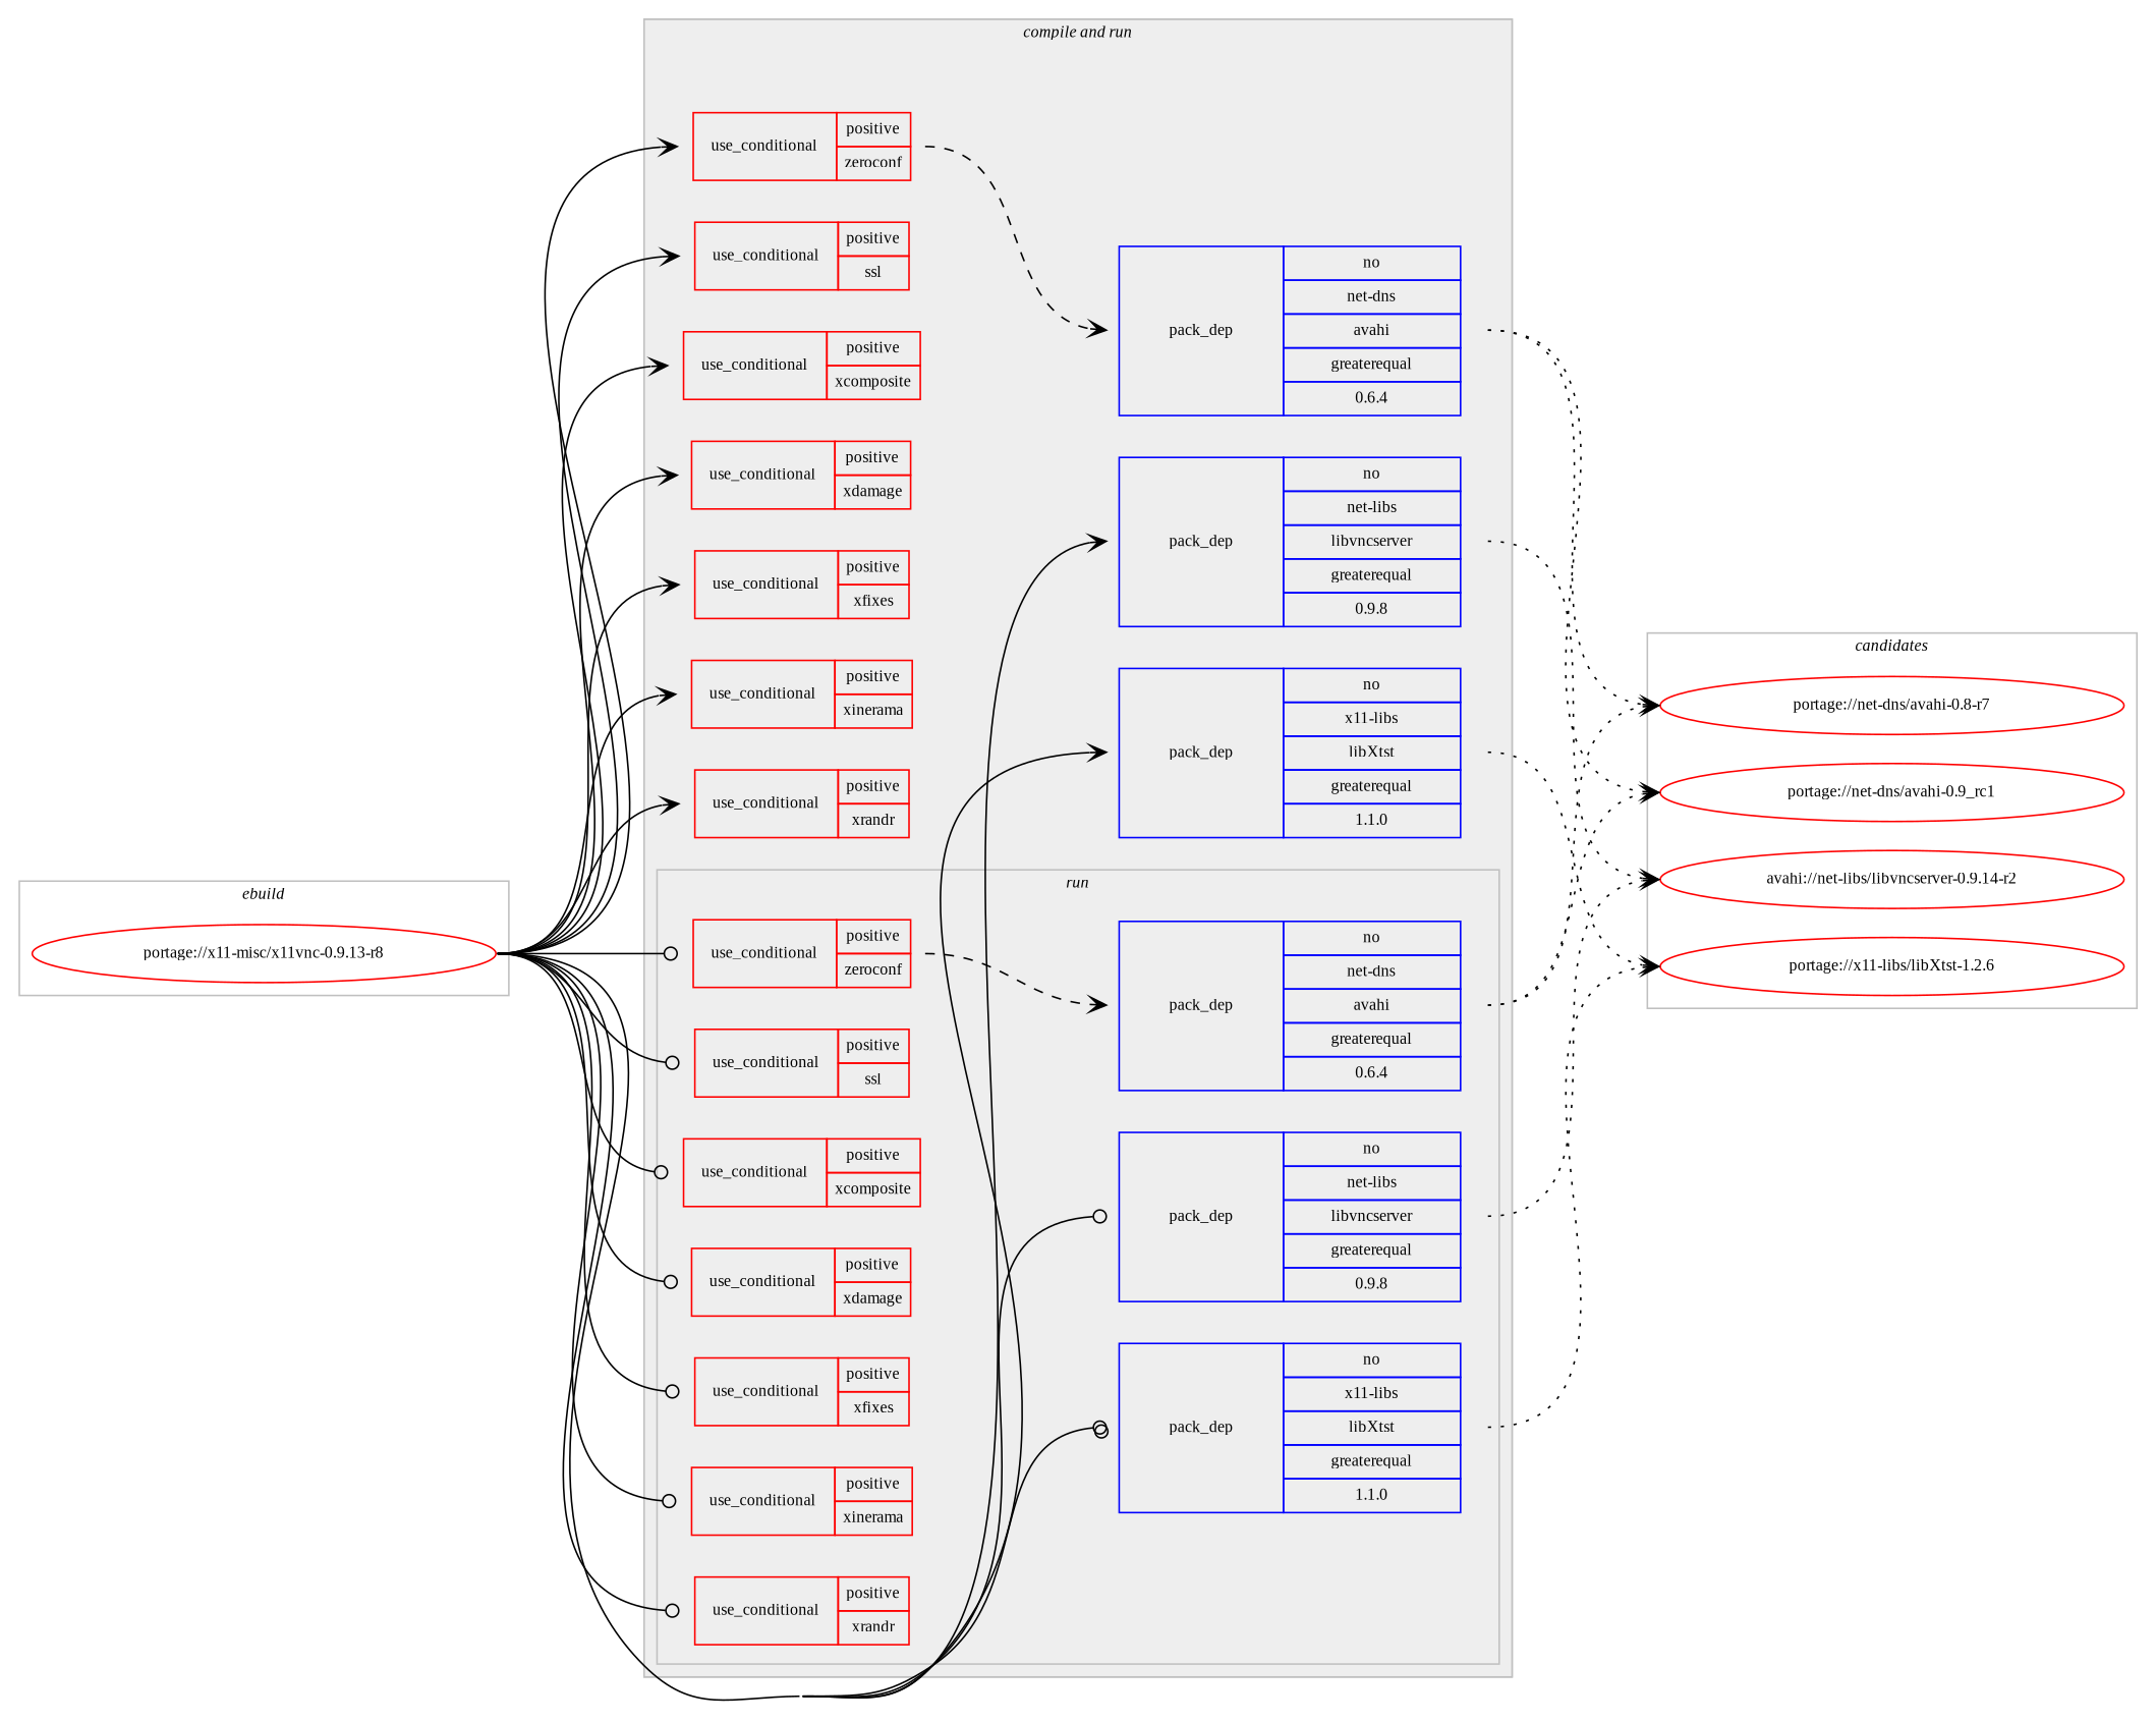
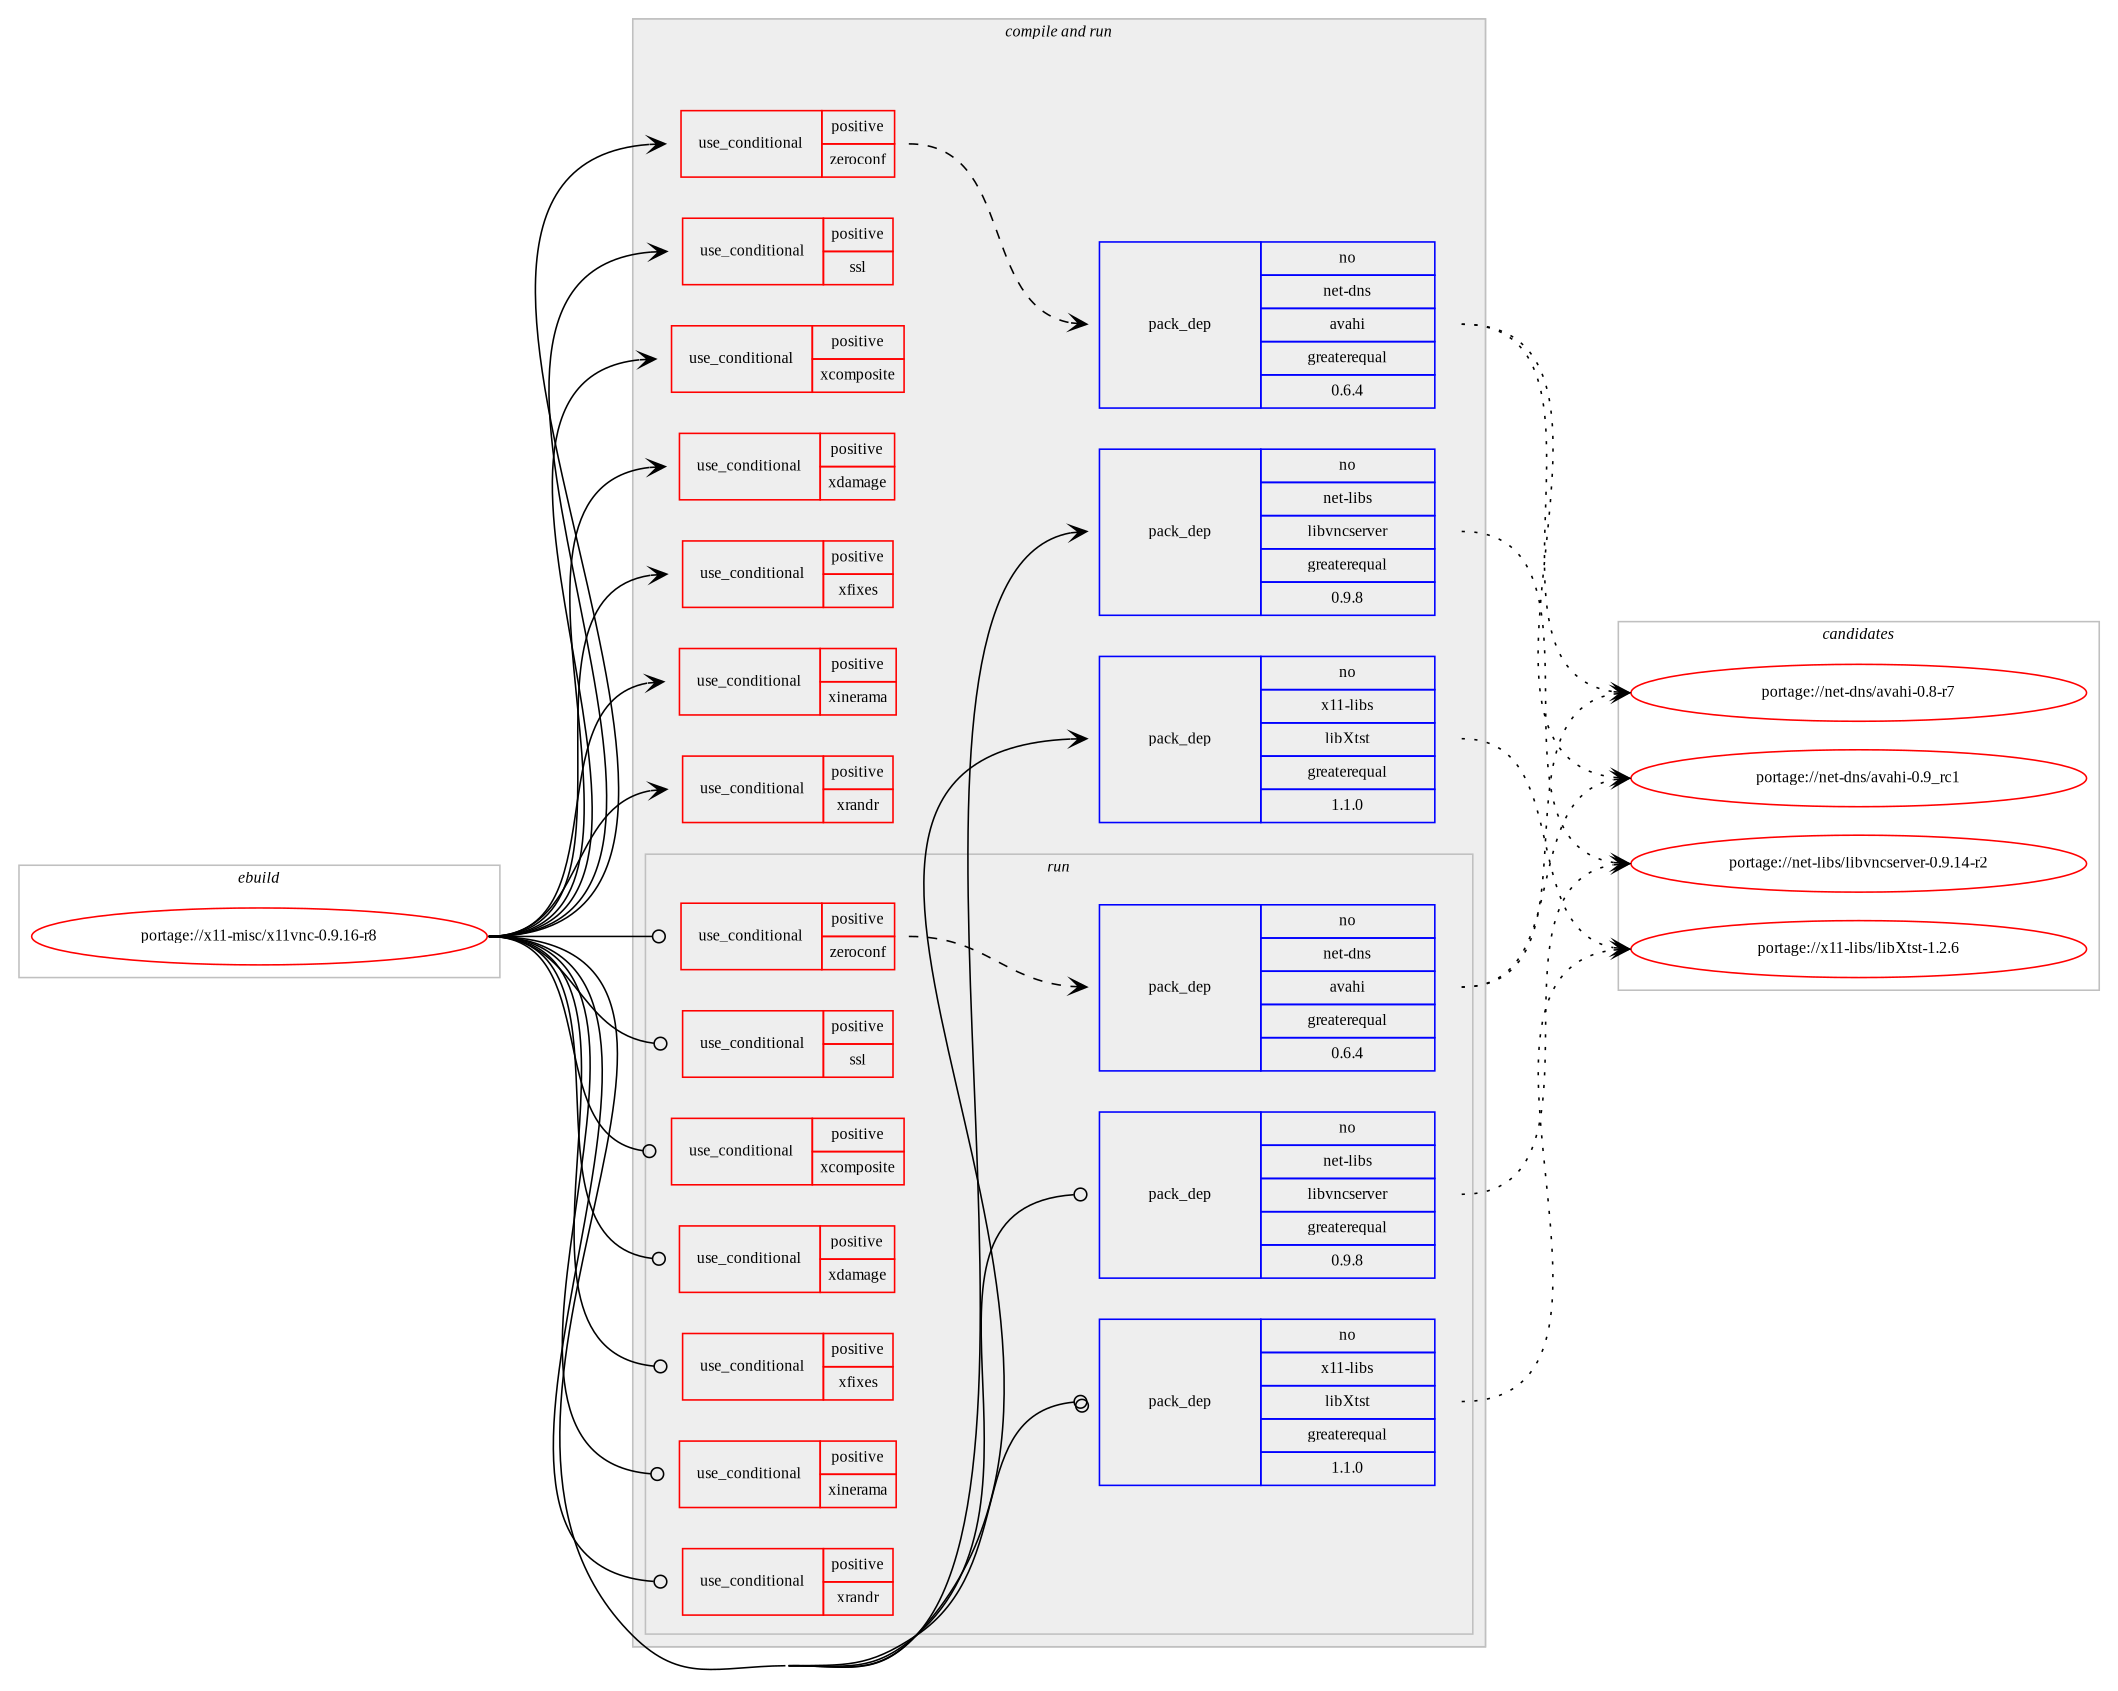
  digraph {
    compound=true
    concentrate=true
    fontname="Liberation Serif"
    fontsize=10
    newrank=true
    rankdir=LR
    ranksep=1.5
    node [color=red fontname="Liberation Serif" fontsize=10 shape=none]
    edge [arrowhead=vee fontname="Liberation Serif" headport=w style=solid tailport=e weight=20]
-   n1 [label="portage://x11-misc/x11vnc-0.9.13-r8" width=4 shape=""]
+   n1 [label="portage://x11-misc/x11vnc-0.9.16-r8" width=4 shape=""]
    n2 [label=<<TABLE BORDER="0" CELLBORDER="1" CELLSPACING="0" CELLPADDING="4"><TR><TD ROWSPAN="3" CELLPADDING="10">use_conditional</TD></TR><TR><TD>positive</TD></TR><TR><TD>ssl</TD></TR></TABLE>>]
    n3 [label=<<TABLE BORDER="0" CELLBORDER="1" CELLSPACING="0" CELLPADDING="4"><TR><TD ROWSPAN="3" CELLPADDING="10">use_conditional</TD></TR><TR><TD>positive</TD></TR><TR><TD>xcomposite</TD></TR></TABLE>>]
    n4 [label=<<TABLE BORDER="0" CELLBORDER="1" CELLSPACING="0" CELLPADDING="4"><TR><TD ROWSPAN="3" CELLPADDING="10">use_conditional</TD></TR><TR><TD>positive</TD></TR><TR><TD>xdamage</TD></TR></TABLE>>]
    n5 [label=<<TABLE BORDER="0" CELLBORDER="1" CELLSPACING="0" CELLPADDING="4"><TR><TD ROWSPAN="3" CELLPADDING="10">use_conditional</TD></TR><TR><TD>positive</TD></TR><TR><TD>xfixes</TD></TR></TABLE>>]
    n6 [label=<<TABLE BORDER="0" CELLBORDER="1" CELLSPACING="0" CELLPADDING="4"><TR><TD ROWSPAN="3" CELLPADDING="10">use_conditional</TD></TR><TR><TD>positive</TD></TR><TR><TD>xinerama</TD></TR></TABLE>>]
    n7 [label=<<TABLE BORDER="0" CELLBORDER="1" CELLSPACING="0" CELLPADDING="4"><TR><TD ROWSPAN="3" CELLPADDING="10">use_conditional</TD></TR><TR><TD>positive</TD></TR><TR><TD>xrandr</TD></TR></TABLE>>]
    n8 [color=blue label=<<TABLE BORDER="0" CELLBORDER="1" CELLSPACING="0" CELLPADDING="4" WIDTH="220"><TR><TD ROWSPAN="6" CELLPADDING="30">pack_dep</TD></TR><TR><TD WIDTH="110">no</TD></TR><TR><TD>net-dns</TD></TR><TR><TD>avahi</TD></TR><TR><TD>greaterequal</TD></TR><TR><TD>0.6.4</TD></TR></TABLE>>]
    n9 [label=<<TABLE BORDER="0" CELLBORDER="1" CELLSPACING="0" CELLPADDING="4"><TR><TD ROWSPAN="3" CELLPADDING="10">use_conditional</TD></TR><TR><TD>positive</TD></TR><TR><TD>zeroconf</TD></TR></TABLE>>]
    n10 [color=blue label=<<TABLE BORDER="0" CELLBORDER="1" CELLSPACING="0" CELLPADDING="4" WIDTH="220"><TR><TD ROWSPAN="6" CELLPADDING="30">pack_dep</TD></TR><TR><TD WIDTH="110">no</TD></TR><TR><TD>net-libs</TD></TR><TR><TD>libvncserver</TD></TR><TR><TD>greaterequal</TD></TR><TR><TD>0.9.8</TD></TR></TABLE>>]
    n11 [color=blue label=<<TABLE BORDER="0" CELLBORDER="1" CELLSPACING="0" CELLPADDING="4" WIDTH="220"><TR><TD ROWSPAN="6" CELLPADDING="30">pack_dep</TD></TR><TR><TD WIDTH="110">no</TD></TR><TR><TD>x11-libs</TD></TR><TR><TD>libXtst</TD></TR><TR><TD>greaterequal</TD></TR><TR><TD>1.1.0</TD></TR></TABLE>>]
    n12 [label=<<TABLE BORDER="0" CELLBORDER="1" CELLSPACING="0" CELLPADDING="4"><TR><TD ROWSPAN="3" CELLPADDING="10">use_conditional</TD></TR><TR><TD>positive</TD></TR><TR><TD>ssl</TD></TR></TABLE>>]
    n13 [label=<<TABLE BORDER="0" CELLBORDER="1" CELLSPACING="0" CELLPADDING="4"><TR><TD ROWSPAN="3" CELLPADDING="10">use_conditional</TD></TR><TR><TD>positive</TD></TR><TR><TD>xcomposite</TD></TR></TABLE>>]
    n14 [label=<<TABLE BORDER="0" CELLBORDER="1" CELLSPACING="0" CELLPADDING="4"><TR><TD ROWSPAN="3" CELLPADDING="10">use_conditional</TD></TR><TR><TD>positive</TD></TR><TR><TD>xdamage</TD></TR></TABLE>>]
    n15 [label=<<TABLE BORDER="0" CELLBORDER="1" CELLSPACING="0" CELLPADDING="4"><TR><TD ROWSPAN="3" CELLPADDING="10">use_conditional</TD></TR><TR><TD>positive</TD></TR><TR><TD>xfixes</TD></TR></TABLE>>]
    n16 [label=<<TABLE BORDER="0" CELLBORDER="1" CELLSPACING="0" CELLPADDING="4"><TR><TD ROWSPAN="3" CELLPADDING="10">use_conditional</TD></TR><TR><TD>positive</TD></TR><TR><TD>xinerama</TD></TR></TABLE>>]
    n17 [label=<<TABLE BORDER="0" CELLBORDER="1" CELLSPACING="0" CELLPADDING="4"><TR><TD ROWSPAN="3" CELLPADDING="10">use_conditional</TD></TR><TR><TD>positive</TD></TR><TR><TD>xrandr</TD></TR></TABLE>>]
    n18 [color=blue label=<<TABLE BORDER="0" CELLBORDER="1" CELLSPACING="0" CELLPADDING="4" WIDTH="220"><TR><TD ROWSPAN="6" CELLPADDING="30">pack_dep</TD></TR><TR><TD WIDTH="110">no</TD></TR><TR><TD>net-dns</TD></TR><TR><TD>avahi</TD></TR><TR><TD>greaterequal</TD></TR><TR><TD>0.6.4</TD></TR></TABLE>>]
    n19 [label=<<TABLE BORDER="0" CELLBORDER="1" CELLSPACING="0" CELLPADDING="4"><TR><TD ROWSPAN="3" CELLPADDING="10">use_conditional</TD></TR><TR><TD>positive</TD></TR><TR><TD>zeroconf</TD></TR></TABLE>>]
    n20 [color=blue label=<<TABLE BORDER="0" CELLBORDER="1" CELLSPACING="0" CELLPADDING="4" WIDTH="220"><TR><TD ROWSPAN="6" CELLPADDING="30">pack_dep</TD></TR><TR><TD WIDTH="110">no</TD></TR><TR><TD>net-libs</TD></TR><TR><TD>libvncserver</TD></TR><TR><TD>greaterequal</TD></TR><TR><TD>0.9.8</TD></TR></TABLE>>]
    n21 [color=blue label=<<TABLE BORDER="0" CELLBORDER="1" CELLSPACING="0" CELLPADDING="4" WIDTH="220"><TR><TD ROWSPAN="6" CELLPADDING="30">pack_dep</TD></TR><TR><TD WIDTH="110">no</TD></TR><TR><TD>x11-libs</TD></TR><TR><TD>libXtst</TD></TR><TR><TD>greaterequal</TD></TR><TR><TD>1.1.0</TD></TR></TABLE>>]
    n22 [label="portage://net-dns/avahi-0.8-r7" width=4 shape=""]
    n23 [label="portage://net-dns/avahi-0.9_rc1" width=4 shape=""]
-   n24 [label="avahi://net-libs/libvncserver-0.9.14-r2" width=4 shape=""]
+   n24 [label="portage://net-libs/libvncserver-0.9.14-r2" width=4 shape=""]
    n25 [label="portage://x11-libs/libXtst-1.2.6" width=4 shape=""]
    subgraph cluster_1 {
      color=gray
      label=<<i>ebuild</i>>
      rank=same
      n1
    }
    subgraph cluster_2 {
      color=gray
      label=<<i>dependencies</i>>
      subgraph cluster_3 {
        color=gray
        fillcolor="#eeeeee"
        label=<<i>compile</i>>
        style=filled
        subgraph sub_4 {
          color=gray
          fillcolor="#eeeeee"
          label=<<i>compile</i>>
          style=filled
          n2
        }
        subgraph sub_5 {
          color=gray
          fillcolor="#eeeeee"
          label=<<i>compile</i>>
          style=filled
          n3
        }
        subgraph sub_6 {
          color=gray
          fillcolor="#eeeeee"
          label=<<i>compile</i>>
          style=filled
          n4
        }
        subgraph sub_7 {
          color=gray
          fillcolor="#eeeeee"
          label=<<i>compile</i>>
          style=filled
          n5
        }
        subgraph sub_8 {
          color=gray
          fillcolor="#eeeeee"
          label=<<i>compile</i>>
          style=filled
          n6
        }
        subgraph sub_9 {
          color=gray
          fillcolor="#eeeeee"
          label=<<i>compile</i>>
          style=filled
          n7
        }
        subgraph sub_10 {
          color=gray
          fillcolor="#eeeeee"
          label=<<i>compile</i>>
          style=filled
          n9
          subgraph sub_11 {
            color=gray
            fillcolor="#eeeeee"
            label=<<i>compile</i>>
            style=filled
            n8
          }
        }
        subgraph sub_12 {
          color=gray
          fillcolor="#eeeeee"
          label=<<i>compile</i>>
          style=filled
          n10
        }
        subgraph sub_13 {
          color=gray
          fillcolor="#eeeeee"
          label=<<i>compile</i>>
          style=filled
          n11
        }
      }
      subgraph cluster_14 {
        color=gray
        fillcolor="#eeeeee"
        label=<<i>compile and run</i>>
        style=filled
      }
      subgraph cluster_15 {
        color=gray
        fillcolor="#eeeeee"
        label=<<i>run</i>>
        style=filled
        subgraph sub_16 {
          color=gray
          fillcolor="#eeeeee"
          label=<<i>run</i>>
          style=filled
          n12
        }
        subgraph sub_17 {
          color=gray
          fillcolor="#eeeeee"
          label=<<i>run</i>>
          style=filled
          n13
        }
        subgraph sub_18 {
          color=gray
          fillcolor="#eeeeee"
          label=<<i>run</i>>
          style=filled
          n14
        }
        subgraph sub_19 {
          color=gray
          fillcolor="#eeeeee"
          label=<<i>run</i>>
          style=filled
          n15
        }
        subgraph sub_20 {
          color=gray
          fillcolor="#eeeeee"
          label=<<i>run</i>>
          style=filled
          n16
        }
        subgraph sub_21 {
          color=gray
          fillcolor="#eeeeee"
          label=<<i>run</i>>
          style=filled
          n17
        }
        subgraph sub_22 {
          color=gray
          fillcolor="#eeeeee"
          label=<<i>run</i>>
          style=filled
          n19
          subgraph sub_23 {
            color=gray
            fillcolor="#eeeeee"
            label=<<i>run</i>>
            style=filled
            n18
          }
        }
        subgraph sub_24 {
          color=gray
          fillcolor="#eeeeee"
          label=<<i>run</i>>
          style=filled
          n20
        }
        subgraph sub_25 {
          color=gray
          fillcolor="#eeeeee"
          label=<<i>run</i>>
          style=filled
          n21
        }
      }
    }
    subgraph cluster_26 {
      color=gray
      label=<<i>candidates</i>>
      rank=same
      subgraph sub_27 {
        color=black
        label=<<i>candidates</i>>
        nodesep=1
        rank=same
        n22
        n23
      }
      subgraph sub_28 {
        color=black
        label=<<i>candidates</i>>
        nodesep=1
        rank=same
        n24
      }
      subgraph sub_29 {
        color=black
        label=<<i>candidates</i>>
        nodesep=1
        rank=same
        n25
      }
      subgraph sub_30 {
        color=black
        label=<<i>candidates</i>>
        nodesep=1
        rank=same
        n22
        n23
      }
      subgraph sub_31 {
        color=black
        label=<<i>candidates</i>>
        nodesep=1
        rank=same
        n24
      }
      subgraph sub_32 {
        color=black
        label=<<i>candidates</i>>
        nodesep=1
        rank=same
        n25
      }
    }
    n1 -> n2
    n1 -> n3
    n1 -> n4
    n1 -> n5
    n1 -> n6
    n1 -> n7
    n1 -> n9
    n1 -> n10
    n1 -> n11
    n1 -> n12 [arrowhead=odot]
    n1 -> n13 [arrowhead=odot]
    n1 -> n14 [arrowhead=odot]
    n1 -> n15 [arrowhead=odot]
    n1 -> n16 [arrowhead=odot]
    n1 -> n17 [arrowhead=odot]
    n1 -> n19 [arrowhead=odot]
    n1 -> n20 [arrowhead=odot]
    n1 -> n21 [arrowhead=odot]
    n8 -> n22 [style=dotted weight=100]
    n8 -> n23 [style=dotted weight=100]
    n9 -> n8 [style=dashed]
    n10 -> n24 [style=dotted weight=100]
    n11 -> n25 [style=dotted weight=100]
    n18 -> n22 [style=dotted weight=100]
    n18 -> n23 [style=dotted weight=100]
    n19 -> n18 [style=dashed]
    n20 -> n24 [style=dotted weight=100]
    n21 -> n25 [style=dotted weight=100]
  }
